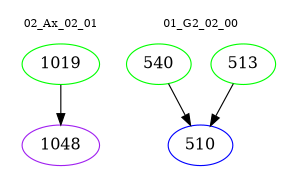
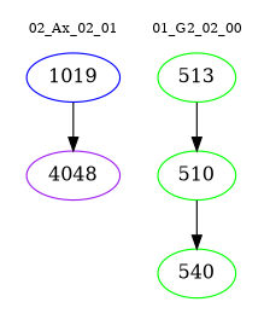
  digraph {
    node [color=blue]
    edge [color=black]
-   n1 [color=green label=1019]
-   n2 [color=purple label=1048]
+   n1 [label=1019]
+   n2 [color=purple label=4048]
    n3 [color=green label=513]
-   n4 [label=510]
+   n4 [color=green label=510]
    n5 [color=green label=540]
    subgraph cluster_1 {
      color=white
      fontsize=10
      label="02_Ax_02_01"
      n1
      n2
    }
    subgraph cluster_2 {
      color=white
      fontsize=10
      label="01_G2_02_00"
      n3
      n4
      n5
    }
    n1 -> n2
    n3 -> n4
-   n5 -> n4
+   n4 -> n5
  }
